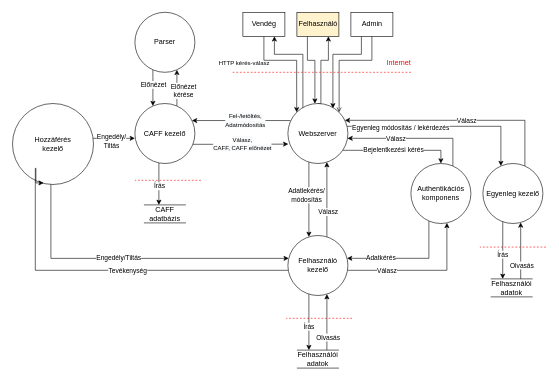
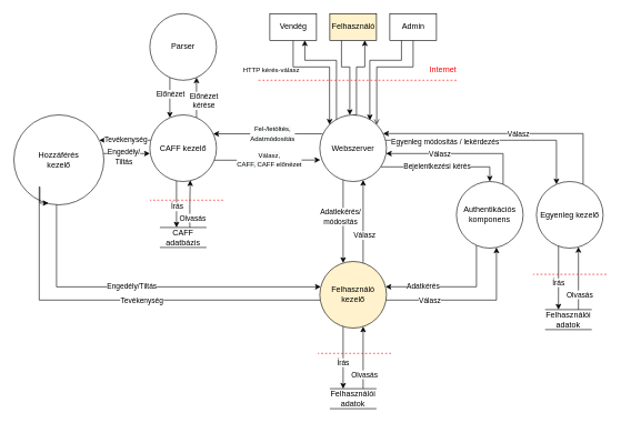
  <mxCell id="0" />
  <mxCell id="1" parent="0" />
  <mxCell id="2" style="edgeStyle=orthogonalEdgeStyle;rounded=0;orthogonalLoop=1;jettySize=auto;html=1;exitX=0.5;exitY=1;exitDx=0;exitDy=0;entryX=0;entryY=0;entryDx=0;entryDy=0;" parent="1" source="3" target="19" edge="1"><mxGeometry relative="1" as="geometry"><Array as="points"><mxPoint x="439" y="100" /><mxPoint x="494" y="100" /></Array></mxGeometry></mxCell>
  <mxCell id="3" value="Vendég" style="html=1;" parent="1" vertex="1"><mxGeometry x="404" y="20" width="70" height="40" as="geometry" /></mxCell>
  <mxCell id="4" style="edgeStyle=orthogonalEdgeStyle;rounded=0;orthogonalLoop=1;jettySize=auto;html=1;exitX=0.25;exitY=1;exitDx=0;exitDy=0;" parent="1" source="5" target="19" edge="1"><mxGeometry relative="1" as="geometry"><Array as="points"><mxPoint x="512" y="100" /><mxPoint x="524" y="100" /></Array></mxGeometry></mxCell>
  <mxCell id="5" value="Felhasználó" style="html=1;fillColor=#fff2cc;" parent="1" vertex="1"><mxGeometry x="494" y="20" width="70" height="40" as="geometry" /></mxCell>
  <mxCell id="6" style="edgeStyle=orthogonalEdgeStyle;rounded=0;orthogonalLoop=1;jettySize=auto;html=1;exitX=0.25;exitY=1;exitDx=0;exitDy=0;" parent="1" source="8" edge="1"><mxGeometry relative="1" as="geometry"><mxPoint x="554" y="180" as="targetPoint" /><Array as="points"><mxPoint x="602" y="90" /><mxPoint x="554" y="90" /><mxPoint x="554" y="177" /></Array></mxGeometry></mxCell>
  <mxCell id="7" style="edgeStyle=orthogonalEdgeStyle;rounded=0;orthogonalLoop=1;jettySize=auto;html=1;exitX=0.5;exitY=1;exitDx=0;exitDy=0;entryX=1;entryY=0;entryDx=0;entryDy=0;endArrow=open;" parent="1" source="8" target="19" edge="1"><mxGeometry relative="1" as="geometry"><Array as="points"><mxPoint x="619" y="100" /><mxPoint x="564" y="100" /></Array></mxGeometry></mxCell>
  <mxCell id="8" value="Admin" style="html=1;" parent="1" vertex="1"><mxGeometry x="584" y="20" width="70" height="40" as="geometry" /></mxCell>
  <mxCell id="9" style="edgeStyle=orthogonalEdgeStyle;rounded=0;orthogonalLoop=1;jettySize=auto;html=1;exitX=0.5;exitY=0;exitDx=0;exitDy=0;entryX=0.75;entryY=1;entryDx=0;entryDy=0;" parent="1" source="19" target="3" edge="1"><mxGeometry relative="1" as="geometry"><Array as="points"><mxPoint x="529" y="190" /><mxPoint x="504" y="190" /><mxPoint x="504" y="90" /><mxPoint x="456" y="90" /></Array></mxGeometry></mxCell>
  <mxCell id="10" style="edgeStyle=orthogonalEdgeStyle;rounded=0;orthogonalLoop=1;jettySize=auto;html=1;exitX=0.5;exitY=0;exitDx=0;exitDy=0;entryX=0.75;entryY=1;entryDx=0;entryDy=0;" parent="1" source="19" target="5" edge="1"><mxGeometry relative="1" as="geometry"><Array as="points"><mxPoint x="534" y="172" /><mxPoint x="534" y="100" /><mxPoint x="546" y="100" /></Array></mxGeometry></mxCell>
  <mxCell id="11" style="edgeStyle=orthogonalEdgeStyle;rounded=0;orthogonalLoop=1;jettySize=auto;html=1;exitX=0.042;exitY=0.284;exitDx=0;exitDy=0;exitPerimeter=0;" parent="1" source="19" target="30" edge="1"><mxGeometry relative="1" as="geometry"><Array as="points"><mxPoint x="444" y="200" /><mxPoint x="444" y="200" /></Array></mxGeometry></mxCell>
  <mxCell id="12" value="&lt;span style=&quot;font-size: 10px; background-color: rgb(248, 249, 250);&quot;&gt;Fel-/letöltés, &lt;br&gt;Adatmódosítás&lt;/span&gt;" style="edgeLabel;html=1;align=center;verticalAlign=middle;resizable=0;points=[];" parent="11" vertex="1" connectable="0"><mxGeometry x="-0.188" y="-1" relative="1" as="geometry"><mxPoint x="-9" as="offset" /></mxGeometry></mxCell>
  <mxCell id="13" style="edgeStyle=orthogonalEdgeStyle;rounded=0;orthogonalLoop=1;jettySize=auto;html=1;" parent="1" source="19" target="44" edge="1"><mxGeometry relative="1" as="geometry"><Array as="points"><mxPoint x="514" y="300" /><mxPoint x="514" y="300" /></Array></mxGeometry></mxCell>
  <mxCell id="14" value="Adatlekérés/&lt;br&gt;módosítás" style="edgeLabel;html=1;align=center;verticalAlign=middle;resizable=0;points=[];" parent="13" vertex="1" connectable="0"><mxGeometry x="0.147" y="1" relative="1" as="geometry"><mxPoint x="-6" y="-16" as="offset" /></mxGeometry></mxCell>
  <mxCell id="15" style="edgeStyle=orthogonalEdgeStyle;rounded=0;orthogonalLoop=1;jettySize=auto;html=1;" parent="1" source="19" target="61" edge="1"><mxGeometry relative="1" as="geometry"><Array as="points"><mxPoint x="834" y="210" /></Array></mxGeometry></mxCell>
  <mxCell id="16" value="Egyenleg módosítás / lekérdezés" style="edgeLabel;html=1;align=center;verticalAlign=middle;resizable=0;points=[];" vertex="1" connectable="0" parent="15"><mxGeometry x="-0.448" y="-1" relative="1" as="geometry"><mxPoint as="offset" /></mxGeometry></mxCell>
  <mxCell id="17" style="edgeStyle=orthogonalEdgeStyle;rounded=0;orthogonalLoop=1;jettySize=auto;html=1;entryX=0.5;entryY=0;entryDx=0;entryDy=0;" edge="1" parent="1" source="19" target="68"><mxGeometry relative="1" as="geometry"><Array as="points"><mxPoint x="734" y="250" /></Array></mxGeometry></mxCell>
  <mxCell id="18" value="Bejelentkezési kérés" style="edgeLabel;html=1;align=center;verticalAlign=middle;resizable=0;points=[];" vertex="1" connectable="0" parent="17"><mxGeometry x="-0.494" y="1" relative="1" as="geometry"><mxPoint x="37" as="offset" /></mxGeometry></mxCell>
  <mxCell id="19" value="Webszerver" style="ellipse;whiteSpace=wrap;html=1;aspect=fixed;" parent="1" vertex="1"><mxGeometry x="479" y="172" width="100" height="100" as="geometry" /></mxCell>
  <mxCell id="20" style="edgeStyle=orthogonalEdgeStyle;rounded=0;orthogonalLoop=1;jettySize=auto;html=1;" parent="1" source="68" target="19" edge="1"><mxGeometry relative="1" as="geometry"><Array as="points"><mxPoint x="754" y="230" /></Array></mxGeometry></mxCell>
  <mxCell id="21" value="Válasz" style="edgeLabel;html=1;align=center;verticalAlign=middle;resizable=0;points=[];" parent="20" vertex="1" connectable="0"><mxGeometry x="0.28" y="-2" relative="1" as="geometry"><mxPoint y="2" as="offset" /></mxGeometry></mxCell>
  <mxCell id="22" style="edgeStyle=orthogonalEdgeStyle;rounded=0;orthogonalLoop=1;jettySize=auto;html=1;entryX=0.007;entryY=0.677;entryDx=0;entryDy=0;entryPerimeter=0;" parent="1" source="30" target="19" edge="1"><mxGeometry relative="1" as="geometry"><Array as="points"><mxPoint x="404" y="240" /><mxPoint x="404" y="240" /></Array></mxGeometry></mxCell>
  <mxCell id="23" value="&lt;span style=&quot;font-size: 10px; background-color: rgb(248, 249, 250);&quot;&gt;Válasz, &lt;br&gt;CAFF, CAFF előnézet&lt;/span&gt;" style="edgeLabel;html=1;align=center;verticalAlign=middle;resizable=0;points=[];" parent="22" vertex="1" connectable="0"><mxGeometry x="0.19" y="2" relative="1" as="geometry"><mxPoint x="-13" y="1" as="offset" /></mxGeometry></mxCell>
  <mxCell id="24" style="edgeStyle=orthogonalEdgeStyle;rounded=0;orthogonalLoop=1;jettySize=auto;html=1;" parent="1" source="30" edge="1"><mxGeometry relative="1" as="geometry"><mxPoint x="264" y="341" as="targetPoint" /><Array as="points"><mxPoint x="264" y="341" /></Array></mxGeometry></mxCell>
  <mxCell id="25" value="Írás" style="edgeLabel;html=1;align=center;verticalAlign=middle;resizable=0;points=[];" parent="24" vertex="1" connectable="0"><mxGeometry x="0.459" relative="1" as="geometry"><mxPoint y="-12" as="offset" /></mxGeometry></mxCell>
+ <mxCell id="26" style="edgeStyle=orthogonalEdgeStyle;rounded=0;orthogonalLoop=1;jettySize=auto;html=1;" parent="1" source="30" target="35" edge="1"><mxGeometry relative="1" as="geometry"><Array as="points"><mxPoint x="184" y="210" /><mxPoint x="184" y="210" /></Array></mxGeometry></mxCell>
+ <mxCell id="27" value="Tevékenység" style="edgeLabel;html=1;align=center;verticalAlign=middle;resizable=0;points=[];" parent="26" vertex="1" connectable="0"><mxGeometry x="0.346" y="-1" relative="1" as="geometry"><mxPoint x="14" as="offset" /></mxGeometry></mxCell>
  <mxCell id="28" style="edgeStyle=orthogonalEdgeStyle;rounded=0;orthogonalLoop=1;jettySize=auto;html=1;" parent="1" source="30" target="64" edge="1"><mxGeometry relative="1" as="geometry"><Array as="points"><mxPoint x="294" y="170" /><mxPoint x="294" y="170" /></Array></mxGeometry></mxCell>
  <mxCell id="29" value="Előnézet &lt;br&gt;kérése" style="edgeLabel;html=1;align=center;verticalAlign=middle;resizable=0;points=[];" parent="28" vertex="1" connectable="0"><mxGeometry x="-0.141" y="-1" relative="1" as="geometry"><mxPoint x="9" as="offset" /></mxGeometry></mxCell>
  <mxCell id="30" value="CAFF kezelő" style="ellipse;whiteSpace=wrap;html=1;aspect=fixed;" parent="1" vertex="1"><mxGeometry x="224" y="172" width="100" height="100" as="geometry" /></mxCell>
  <mxCell id="31" style="edgeStyle=orthogonalEdgeStyle;rounded=0;orthogonalLoop=1;jettySize=auto;html=1;entryX=0.014;entryY=0.381;entryDx=0;entryDy=0;entryPerimeter=0;exitX=0.709;exitY=0.953;exitDx=0;exitDy=0;exitPerimeter=0;" parent="1" source="35" target="44" edge="1"><mxGeometry relative="1" as="geometry"><Array as="points"><mxPoint x="84" y="267" /><mxPoint x="84" y="430" /></Array></mxGeometry></mxCell>
  <mxCell id="32" value="Engedély/Tiltás" style="edgeLabel;html=1;align=center;verticalAlign=middle;resizable=0;points=[];" parent="31" vertex="1" connectable="0"><mxGeometry x="0.091" y="1" relative="1" as="geometry"><mxPoint as="offset" /></mxGeometry></mxCell>
  <mxCell id="33" style="edgeStyle=orthogonalEdgeStyle;rounded=0;orthogonalLoop=1;jettySize=auto;html=1;" parent="1" source="35" edge="1"><mxGeometry relative="1" as="geometry"><mxPoint x="224" y="230" as="targetPoint" /><Array as="points"><mxPoint x="224" y="230" /></Array></mxGeometry></mxCell>
  <mxCell id="34" value="Engedély/&lt;br&gt;Tiltás" style="edgeLabel;html=1;align=center;verticalAlign=middle;resizable=0;points=[];" parent="33" vertex="1" connectable="0"><mxGeometry x="-0.189" y="1" relative="1" as="geometry"><mxPoint x="2" y="5" as="offset" /></mxGeometry></mxCell>
  <mxCell id="35" value="Hozzáférés&lt;br&gt;kezelő" style="ellipse;whiteSpace=wrap;html=1;aspect=fixed;" parent="1" vertex="1"><mxGeometry x="20" y="172" width="135" height="135" as="geometry" /></mxCell>
  <mxCell id="36" style="edgeStyle=orthogonalEdgeStyle;rounded=0;orthogonalLoop=1;jettySize=auto;html=1;" parent="1" source="44" target="19" edge="1"><mxGeometry relative="1" as="geometry"><mxPoint x="544" y="300" as="targetPoint" /><Array as="points"><mxPoint x="544" y="310" /><mxPoint x="544" y="310" /></Array></mxGeometry></mxCell>
  <mxCell id="37" value="Válasz" style="edgeLabel;html=1;align=center;verticalAlign=middle;resizable=0;points=[];" parent="36" vertex="1" connectable="0"><mxGeometry x="-0.322" y="-1" relative="1" as="geometry"><mxPoint as="offset" /></mxGeometry></mxCell>
  <mxCell id="38" style="edgeStyle=orthogonalEdgeStyle;rounded=0;orthogonalLoop=1;jettySize=auto;html=1;entryX=0.385;entryY=0.981;entryDx=0;entryDy=0;entryPerimeter=0;" parent="1" source="44" target="35" edge="1"><mxGeometry relative="1" as="geometry"><Array as="points"><mxPoint x="58" y="450" /><mxPoint x="58" y="280" /><mxPoint x="59" y="280" /></Array></mxGeometry></mxCell>
  <mxCell id="39" value="Tevékenység" style="edgeLabel;html=1;align=center;verticalAlign=middle;resizable=0;points=[];" parent="38" vertex="1" connectable="0"><mxGeometry x="-0.089" relative="1" as="geometry"><mxPoint x="19" as="offset" /></mxGeometry></mxCell>
  <mxCell id="40" style="edgeStyle=orthogonalEdgeStyle;rounded=0;orthogonalLoop=1;jettySize=auto;html=1;entryX=0.25;entryY=0;entryDx=0;entryDy=0;" parent="1" source="44" target="47" edge="1"><mxGeometry relative="1" as="geometry"><Array as="points"><mxPoint x="514" y="520" /><mxPoint x="514" y="520" /></Array></mxGeometry></mxCell>
  <mxCell id="41" value="Írás" style="edgeLabel;html=1;align=center;verticalAlign=middle;resizable=0;points=[];" parent="40" vertex="1" connectable="0"><mxGeometry x="0.161" y="-3" relative="1" as="geometry"><mxPoint x="2" as="offset" /></mxGeometry></mxCell>
  <mxCell id="42" style="edgeStyle=orthogonalEdgeStyle;rounded=0;orthogonalLoop=1;jettySize=auto;html=1;" edge="1" parent="1" source="44" target="68"><mxGeometry relative="1" as="geometry"><mxPoint x="724" y="370" as="targetPoint" /><Array as="points"><mxPoint x="744" y="450" /></Array></mxGeometry></mxCell>
  <mxCell id="43" value="Válasz" style="edgeLabel;html=1;align=center;verticalAlign=middle;resizable=0;points=[];" vertex="1" connectable="0" parent="42"><mxGeometry x="-0.455" relative="1" as="geometry"><mxPoint x="-2" as="offset" /></mxGeometry></mxCell>
- <mxCell id="44" value="Felhasználó kezelő" style="ellipse;whiteSpace=wrap;html=1;aspect=fixed;" parent="1" vertex="1"><mxGeometry x="479" y="392" width="100" height="100" as="geometry" /></mxCell>
+ <mxCell id="44" value="Felhasználó kezelő" style="ellipse;whiteSpace=wrap;html=1;aspect=fixed;fillColor=#fff2cc;" parent="1" vertex="1"><mxGeometry x="479" y="392" width="100" height="100" as="geometry" /></mxCell>
  <mxCell id="45" style="edgeStyle=orthogonalEdgeStyle;rounded=0;orthogonalLoop=1;jettySize=auto;html=1;" parent="1" source="47" target="44" edge="1"><mxGeometry relative="1" as="geometry"><mxPoint x="544" y="490" as="targetPoint" /><Array as="points"><mxPoint x="544" y="500" /><mxPoint x="544" y="500" /></Array></mxGeometry></mxCell>
  <mxCell id="46" value="Olvasás" style="edgeLabel;html=1;align=center;verticalAlign=middle;resizable=0;points=[];" parent="45" vertex="1" connectable="0"><mxGeometry x="-0.198" y="1" relative="1" as="geometry"><mxPoint x="2" y="15" as="offset" /></mxGeometry></mxCell>
  <mxCell id="47" value="Felhasználói adatok" style="text;html=1;strokeColor=none;fillColor=none;align=center;verticalAlign=middle;whiteSpace=wrap;rounded=0;" parent="1" vertex="1"><mxGeometry x="499" y="583" width="60" height="30" as="geometry" /></mxCell>
  <mxCell id="48" value="" style="endArrow=none;html=1;rounded=0;" parent="1" edge="1"><mxGeometry width="50" height="50" relative="1" as="geometry"><mxPoint x="494" y="583" as="sourcePoint" /><mxPoint x="564" y="583" as="targetPoint" /></mxGeometry></mxCell>
+ <mxCell id="49" style="edgeStyle=orthogonalEdgeStyle;rounded=0;orthogonalLoop=1;jettySize=auto;html=1;entryX=0.606;entryY=0.982;entryDx=0;entryDy=0;entryPerimeter=0;" parent="1" source="51" target="30" edge="1"><mxGeometry relative="1" as="geometry"><Array as="points"><mxPoint x="284" y="307" /><mxPoint x="285" y="307" /></Array></mxGeometry></mxCell>
+ <mxCell id="50" value="Olvasás" style="edgeLabel;html=1;align=center;verticalAlign=middle;resizable=0;points=[];" parent="49" vertex="1" connectable="0"><mxGeometry x="-0.627" relative="1" as="geometry"><mxPoint x="3" y="-2" as="offset" /></mxGeometry></mxCell>
  <mxCell id="51" value="CAFF adatbázis" style="text;html=1;strokeColor=none;fillColor=none;align=center;verticalAlign=middle;whiteSpace=wrap;rounded=0;" parent="1" vertex="1"><mxGeometry x="244" y="341" width="60" height="30" as="geometry" /></mxCell>
  <mxCell id="52" value="" style="endArrow=none;html=1;rounded=0;" parent="1" edge="1"><mxGeometry width="50" height="50" relative="1" as="geometry"><mxPoint x="239" y="341" as="sourcePoint" /><mxPoint x="309" y="341" as="targetPoint" /></mxGeometry></mxCell>
  <mxCell id="53" value="" style="endArrow=none;html=1;rounded=0;" parent="1" edge="1"><mxGeometry width="50" height="50" relative="1" as="geometry"><mxPoint x="239" y="371" as="sourcePoint" /><mxPoint x="309" y="371" as="targetPoint" /></mxGeometry></mxCell>
  <mxCell id="54" value="" style="endArrow=none;dashed=1;html=1;rounded=0;fillColor=#f8cecc;strokeColor=#FF0000;" parent="1" edge="1"><mxGeometry width="50" height="50" relative="1" as="geometry"><mxPoint x="684" y="120" as="sourcePoint" /><mxPoint x="384" y="120" as="targetPoint" /></mxGeometry></mxCell>
  <mxCell id="55" value="&lt;font style=&quot;font-size: 10px;&quot;&gt;HTTP kérés-válasz&lt;/font&gt;" style="text;html=1;strokeColor=none;fillColor=none;align=center;verticalAlign=middle;whiteSpace=wrap;rounded=0;" parent="1" vertex="1"><mxGeometry x="354" y="90" width="105" height="30" as="geometry" /></mxCell>
  <mxCell id="56" value="&lt;font color=&quot;#ff0000&quot;&gt;Internet&lt;/font&gt;" style="text;html=1;strokeColor=none;fillColor=none;align=center;verticalAlign=middle;whiteSpace=wrap;rounded=0;" parent="1" vertex="1"><mxGeometry x="634" y="90" width="60" height="30" as="geometry" /></mxCell>
  <mxCell id="57" value="" style="endArrow=none;dashed=1;html=1;rounded=0;fillColor=#f8cecc;strokeColor=#FF0000;" parent="1" edge="1"><mxGeometry width="50" height="50" relative="1" as="geometry"><mxPoint x="334" y="300" as="sourcePoint" /><mxPoint x="224" y="300" as="targetPoint" /></mxGeometry></mxCell>
  <mxCell id="58" value="" style="endArrow=none;dashed=1;html=1;rounded=0;fillColor=#f8cecc;strokeColor=#FF0000;" parent="1" edge="1"><mxGeometry width="50" height="50" relative="1" as="geometry"><mxPoint x="586" y="530" as="sourcePoint" /><mxPoint x="476" y="530" as="targetPoint" /></mxGeometry></mxCell>
  <mxCell id="59" style="edgeStyle=orthogonalEdgeStyle;rounded=0;orthogonalLoop=1;jettySize=auto;html=1;" edge="1" parent="1" source="61" target="19"><mxGeometry relative="1" as="geometry"><Array as="points"><mxPoint x="874" y="200" /></Array></mxGeometry></mxCell>
  <mxCell id="60" value="Válasz" style="edgeLabel;html=1;align=center;verticalAlign=middle;resizable=0;points=[];" vertex="1" connectable="0" parent="59"><mxGeometry x="-0.073" relative="1" as="geometry"><mxPoint as="offset" /></mxGeometry></mxCell>
  <mxCell id="61" value="Egyenleg kezelő" style="ellipse;whiteSpace=wrap;html=1;aspect=fixed;" parent="1" vertex="1"><mxGeometry x="804" y="272" width="100" height="100" as="geometry" /></mxCell>
  <mxCell id="62" style="edgeStyle=orthogonalEdgeStyle;rounded=0;orthogonalLoop=1;jettySize=auto;html=1;" parent="1" source="64" target="30" edge="1"><mxGeometry relative="1" as="geometry"><Array as="points"><mxPoint x="254" y="160" /><mxPoint x="254" y="160" /></Array></mxGeometry></mxCell>
  <mxCell id="63" value="Előnézet" style="edgeLabel;html=1;align=center;verticalAlign=middle;resizable=0;points=[];" parent="62" vertex="1" connectable="0"><mxGeometry x="0.185" y="1" relative="1" as="geometry"><mxPoint x="-1" y="-11" as="offset" /></mxGeometry></mxCell>
  <mxCell id="64" value="Parser" style="ellipse;whiteSpace=wrap;html=1;aspect=fixed;" parent="1" vertex="1"><mxGeometry x="224" y="20" width="100" height="100" as="geometry" /></mxCell>
  <mxCell id="65" value="" style="endArrow=none;html=1;rounded=0;" parent="1" edge="1"><mxGeometry width="50" height="50" relative="1" as="geometry"><mxPoint x="494" y="613" as="sourcePoint" /><mxPoint x="564" y="613" as="targetPoint" /></mxGeometry></mxCell>
  <mxCell id="66" style="edgeStyle=orthogonalEdgeStyle;rounded=0;orthogonalLoop=1;jettySize=auto;html=1;" edge="1" parent="1" source="68" target="44"><mxGeometry relative="1" as="geometry"><Array as="points"><mxPoint x="714" y="430" /></Array></mxGeometry></mxCell>
  <mxCell id="67" value="Adatkérés" style="edgeLabel;html=1;align=center;verticalAlign=middle;resizable=0;points=[];" vertex="1" connectable="0" parent="66"><mxGeometry x="0.509" y="-2" relative="1" as="geometry"><mxPoint x="7" as="offset" /></mxGeometry></mxCell>
  <mxCell id="68" value="Authentikációs komponens" style="ellipse;whiteSpace=wrap;html=1;aspect=fixed;" parent="1" vertex="1"><mxGeometry x="684" y="272" width="100" height="100" as="geometry" /></mxCell>
  <mxCell id="69" style="edgeStyle=orthogonalEdgeStyle;rounded=0;orthogonalLoop=1;jettySize=auto;html=1;entryX=0.25;entryY=0;entryDx=0;entryDy=0;exitX=0.331;exitY=0.97;exitDx=0;exitDy=0;exitPerimeter=0;" edge="1" parent="1" target="73" source="61"><mxGeometry relative="1" as="geometry"><Array as="points"><mxPoint x="837" y="401" /><mxPoint x="837" y="401" /></Array><mxPoint x="837" y="370.997" as="sourcePoint" /></mxGeometry></mxCell>
  <mxCell id="70" value="Írás" style="edgeLabel;html=1;align=center;verticalAlign=middle;resizable=0;points=[];" vertex="1" connectable="0" parent="69"><mxGeometry x="0.161" y="-3" relative="1" as="geometry"><mxPoint x="2" as="offset" /></mxGeometry></mxCell>
  <mxCell id="71" style="edgeStyle=orthogonalEdgeStyle;rounded=0;orthogonalLoop=1;jettySize=auto;html=1;entryX=0.629;entryY=0.983;entryDx=0;entryDy=0;entryPerimeter=0;" edge="1" parent="1" source="73" target="61"><mxGeometry relative="1" as="geometry"><mxPoint x="867" y="370.997" as="targetPoint" /><Array as="points"><mxPoint x="867" y="381" /><mxPoint x="867" y="381" /></Array></mxGeometry></mxCell>
  <mxCell id="72" value="Olvasás" style="edgeLabel;html=1;align=center;verticalAlign=middle;resizable=0;points=[];" vertex="1" connectable="0" parent="71"><mxGeometry x="-0.198" y="1" relative="1" as="geometry"><mxPoint x="2" y="15" as="offset" /></mxGeometry></mxCell>
  <mxCell id="73" value="Felhasználói adatok" style="text;html=1;strokeColor=none;fillColor=none;align=center;verticalAlign=middle;whiteSpace=wrap;rounded=0;" vertex="1" parent="1"><mxGeometry x="822" y="464.3" width="60" height="30" as="geometry" /></mxCell>
  <mxCell id="74" value="" style="endArrow=none;html=1;rounded=0;" edge="1" parent="1"><mxGeometry width="50" height="50" relative="1" as="geometry"><mxPoint x="817" y="464.3" as="sourcePoint" /><mxPoint x="887" y="464.3" as="targetPoint" /></mxGeometry></mxCell>
  <mxCell id="75" value="" style="endArrow=none;dashed=1;html=1;rounded=0;fillColor=#f8cecc;strokeColor=#FF0000;" edge="1" parent="1"><mxGeometry width="50" height="50" relative="1" as="geometry"><mxPoint x="909" y="411.3" as="sourcePoint" /><mxPoint x="799" y="411.3" as="targetPoint" /></mxGeometry></mxCell>
  <mxCell id="76" value="" style="endArrow=none;html=1;rounded=0;" edge="1" parent="1"><mxGeometry width="50" height="50" relative="1" as="geometry"><mxPoint x="817" y="494.3" as="sourcePoint" /><mxPoint x="887" y="494.3" as="targetPoint" /></mxGeometry></mxCell>
